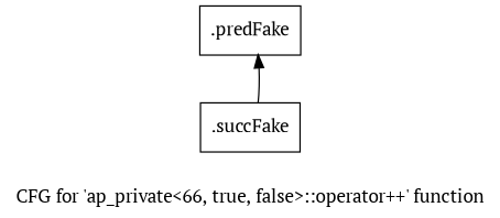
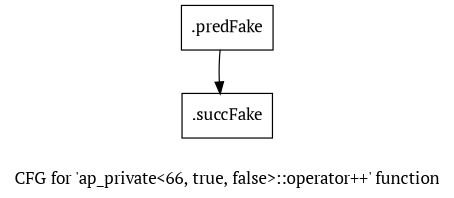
  digraph {
    label="CFG for 'ap_private\<66, true, false\>::operator++' function"
    fontname="PT Serif"
    node [shape=record fontname="PT Serif"]
    n1 [label="{.predFake}"]
    n2 [filename="/mnt/xilinx/Vitis_HLS/2021.2/include/etc/ap_private.h" label="{.succFake}" linenumber=4839]
-   n2 -> n1 [execusionnum=0 filename="/mnt/xilinx/Vitis_HLS/2021.2/include/etc/ap_private.h" fontname="PT Serif"]
+   n1 -> n2 [execusionnum=0 filename="/mnt/xilinx/Vitis_HLS/2021.2/include/etc/ap_private.h" fontname="PT Serif"]
  }
